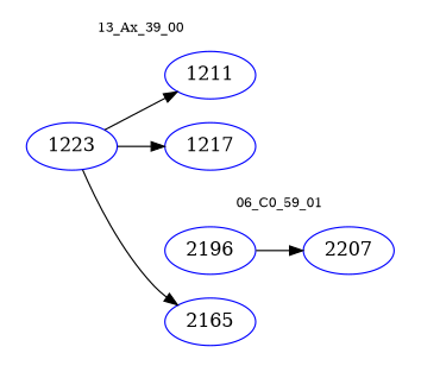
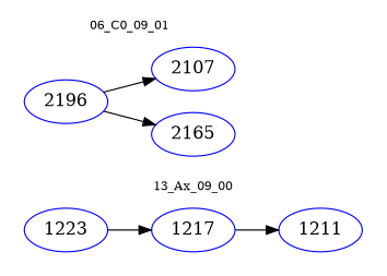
  digraph {
    rankdir=LR
    node [color=blue]
    edge [color=black]
    n1 [label=1217]
    n2 [label=1211]
    n3 [label=1223]
    n4 [label=2196]
    n5 [label=2165]
-   n6 [label=2207]
+   n6 [label=2107]
    subgraph cluster_1 {
      color=white
      fontsize=10
-     label="13_Ax_39_00"
+     label="13_Ax_09_00"
      n1
      n2
      n3
    }
    subgraph cluster_2 {
      color=white
      fontsize=10
-     label="06_C0_59_01"
+     label="06_C0_09_01"
      n4
      n5
      n6
    }
-   n3 -> n2
+   n1 -> n2
    n3 -> n1
-   n3 -> n5
+   n4 -> n5
    n4 -> n6
  }
